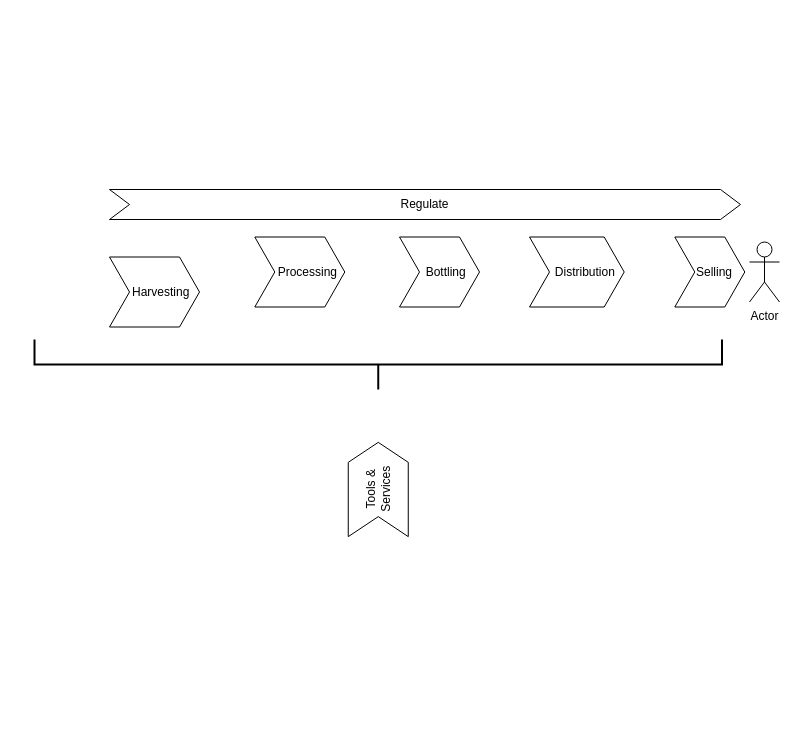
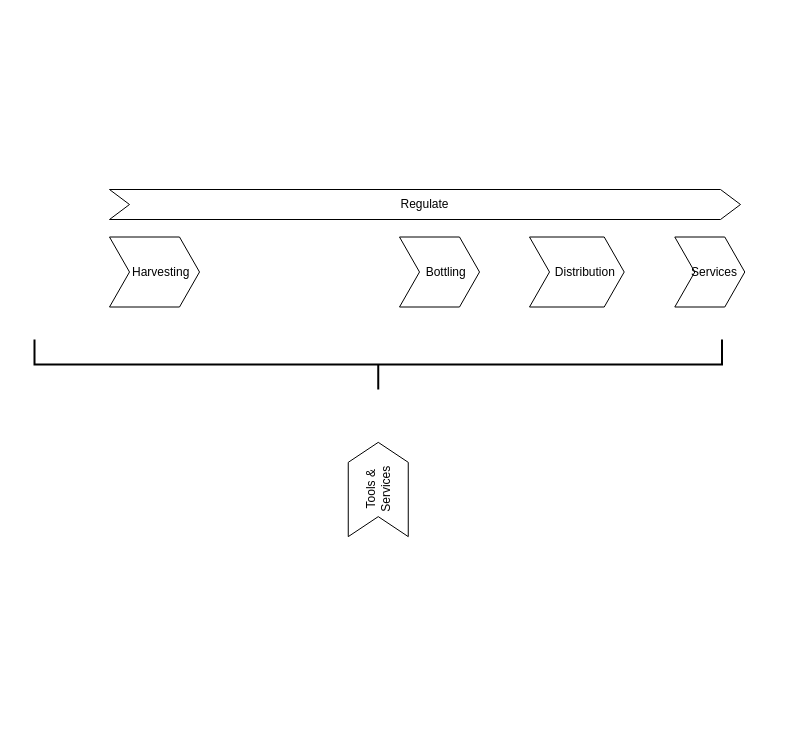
  <mxCell id="0" />
  <mxCell id="1" parent="0" />
  <mxCell id="2" value="" style="rounded=0;whiteSpace=wrap;html=1;fillColor=default;strokeColor=none;" parent="1" vertex="1"><mxGeometry x="20" y="179" width="770" height="150" as="geometry" /></mxCell>
- <mxCell id="3" value="&amp;nbsp; &amp;nbsp; Harvesting" style="shape=step;perimeter=stepPerimeter;whiteSpace=wrap;html=1;fixedSize=1;align=center;fontSize=12;" parent="1" vertex="1"><mxGeometry x="109" y="256.5" width="90" height="70" as="geometry" /></mxCell>
+ <mxCell id="3" value="&amp;nbsp; &amp;nbsp; Harvesting" style="shape=step;perimeter=stepPerimeter;whiteSpace=wrap;html=1;fixedSize=1;align=center;fontSize=12;" parent="1" vertex="1"><mxGeometry x="109" y="236.5" width="90" height="70" as="geometry" /></mxCell>
  <mxCell id="4" value="&amp;nbsp; &amp;nbsp; Bottling" style="shape=step;perimeter=stepPerimeter;whiteSpace=wrap;html=1;fixedSize=1;fontSize=12;" parent="1" vertex="1"><mxGeometry x="399" y="236.5" width="80" height="70" as="geometry" /></mxCell>
  <mxCell id="5" value="&amp;nbsp; &amp;nbsp; &amp;nbsp;Distribution" style="shape=step;perimeter=stepPerimeter;whiteSpace=wrap;html=1;fixedSize=1;fontSize=12;" parent="1" vertex="1"><mxGeometry x="529" y="236.5" width="94.71" height="70" as="geometry" /></mxCell>
- <mxCell id="6" value="&amp;nbsp; &amp;nbsp;Selling" style="shape=step;perimeter=stepPerimeter;whiteSpace=wrap;html=1;fixedSize=1;fontSize=12;" parent="1" vertex="1"><mxGeometry x="674.29" y="236.5" width="70" height="70" as="geometry" /></mxCell>
- <mxCell id="7" value="&amp;nbsp; &amp;nbsp; &amp;nbsp;Processing" style="shape=step;perimeter=stepPerimeter;whiteSpace=wrap;html=1;fixedSize=1;align=center;fontSize=12;" parent="1" vertex="1"><mxGeometry x="254.29" y="236.5" width="90" height="70" as="geometry" /></mxCell>
+ <mxCell id="6" value="&amp;nbsp; &amp;nbsp;Services" style="shape=step;perimeter=stepPerimeter;whiteSpace=wrap;html=1;fixedSize=1;fontSize=12;" parent="1" vertex="1"><mxGeometry x="674.29" y="236.5" width="70" height="70" as="geometry" /></mxCell>
  <mxCell id="8" value="" style="shape=image;verticalLabelPosition=bottom;labelBackgroundColor=default;verticalAlign=top;aspect=fixed;imageAspect=0;image=https://static.vecteezy.com/system/resources/thumbnails/004/581/260/small/truck-delivery-icon-transportation-automotive-shipping-moving-and-freight-illustration-design-free-vector.jpg;clipPath=inset(25% 11.5% 25% 13%);" parent="1" vertex="1"><mxGeometry x="209" y="256.5" width="45.29" height="30" as="geometry" /></mxCell>
  <mxCell id="9" value="" style="shape=image;verticalLabelPosition=bottom;labelBackgroundColor=default;verticalAlign=top;aspect=fixed;imageAspect=0;image=https://static.vecteezy.com/system/resources/thumbnails/004/581/260/small/truck-delivery-icon-transportation-automotive-shipping-moving-and-freight-illustration-design-free-vector.jpg;clipPath=inset(25% 11.5% 25% 13%);" parent="1" vertex="1"><mxGeometry x="353.71" y="256.5" width="45.29" height="30" as="geometry" /></mxCell>
  <mxCell id="10" value="" style="shape=image;verticalLabelPosition=bottom;labelBackgroundColor=default;verticalAlign=top;aspect=fixed;imageAspect=0;image=https://static.vecteezy.com/system/resources/thumbnails/004/581/260/small/truck-delivery-icon-transportation-automotive-shipping-moving-and-freight-illustration-design-free-vector.jpg;clipPath=inset(25% 11.5% 25% 13%);" parent="1" vertex="1"><mxGeometry x="489" y="256.5" width="45.29" height="30" as="geometry" /></mxCell>
  <mxCell id="11" value="" style="shape=image;verticalLabelPosition=bottom;labelBackgroundColor=default;verticalAlign=top;aspect=fixed;imageAspect=0;image=https://static.vecteezy.com/system/resources/thumbnails/004/581/260/small/truck-delivery-icon-transportation-automotive-shipping-moving-and-freight-illustration-design-free-vector.jpg;clipPath=inset(25% 11.5% 25% 13%);" parent="1" vertex="1"><mxGeometry x="629" y="256.5" width="45.29" height="30" as="geometry" /></mxCell>
- <mxCell id="12" value="Actor" style="shape=umlActor;verticalLabelPosition=bottom;verticalAlign=top;html=1;outlineConnect=0;" parent="1" vertex="1"><mxGeometry x="749" y="241.5" width="30" height="60" as="geometry" /></mxCell>
  <mxCell id="13" value="" style="shape=image;verticalLabelPosition=bottom;labelBackgroundColor=default;verticalAlign=top;aspect=fixed;imageAspect=0;image=https://as2.ftcdn.net/v2/jpg/02/48/99/15/1000_F_248991536_kLNd3vJRMT4f2bS80byfqRe8FmfeKCIu.jpg;clipPath=inset(19.67% 23.67% 14% 23.33%);" parent="1" vertex="1"><mxGeometry x="29" y="229" width="67.92" height="85" as="geometry" /></mxCell>
  <mxCell id="14" value="Regulate" style="shape=step;perimeter=stepPerimeter;whiteSpace=wrap;html=1;fixedSize=1;" parent="1" vertex="1"><mxGeometry x="109" y="189" width="631" height="30" as="geometry" /></mxCell>
  <mxCell id="15" value="Tools &amp;amp;&lt;div&gt;Services&lt;/div&gt;" style="shape=step;perimeter=stepPerimeter;whiteSpace=wrap;html=1;fixedSize=1;rotation=-90;" vertex="1" parent="1"><mxGeometry x="330.61" y="459" width="94.29" height="60" as="geometry" /></mxCell>
  <mxCell id="16" value="" style="shape=image;verticalLabelPosition=bottom;labelBackgroundColor=default;verticalAlign=top;aspect=fixed;imageAspect=0;image=https://static.vecteezy.com/system/resources/thumbnails/004/581/260/small/truck-delivery-icon-transportation-automotive-shipping-moving-and-freight-illustration-design-free-vector.jpg;clipPath=inset(25% 11.5% 25% 13%);" vertex="1" parent="1"><mxGeometry x="358" y="400" width="45.29" height="30" as="geometry" /></mxCell>
  <mxCell id="17" value="" style="strokeWidth=2;html=1;shape=mxgraph.flowchart.annotation_2;align=left;labelPosition=right;pointerEvents=1;rotation=-90;" vertex="1" parent="1"><mxGeometry x="352.75" y="20.25" width="50" height="687.5" as="geometry" /></mxCell>
